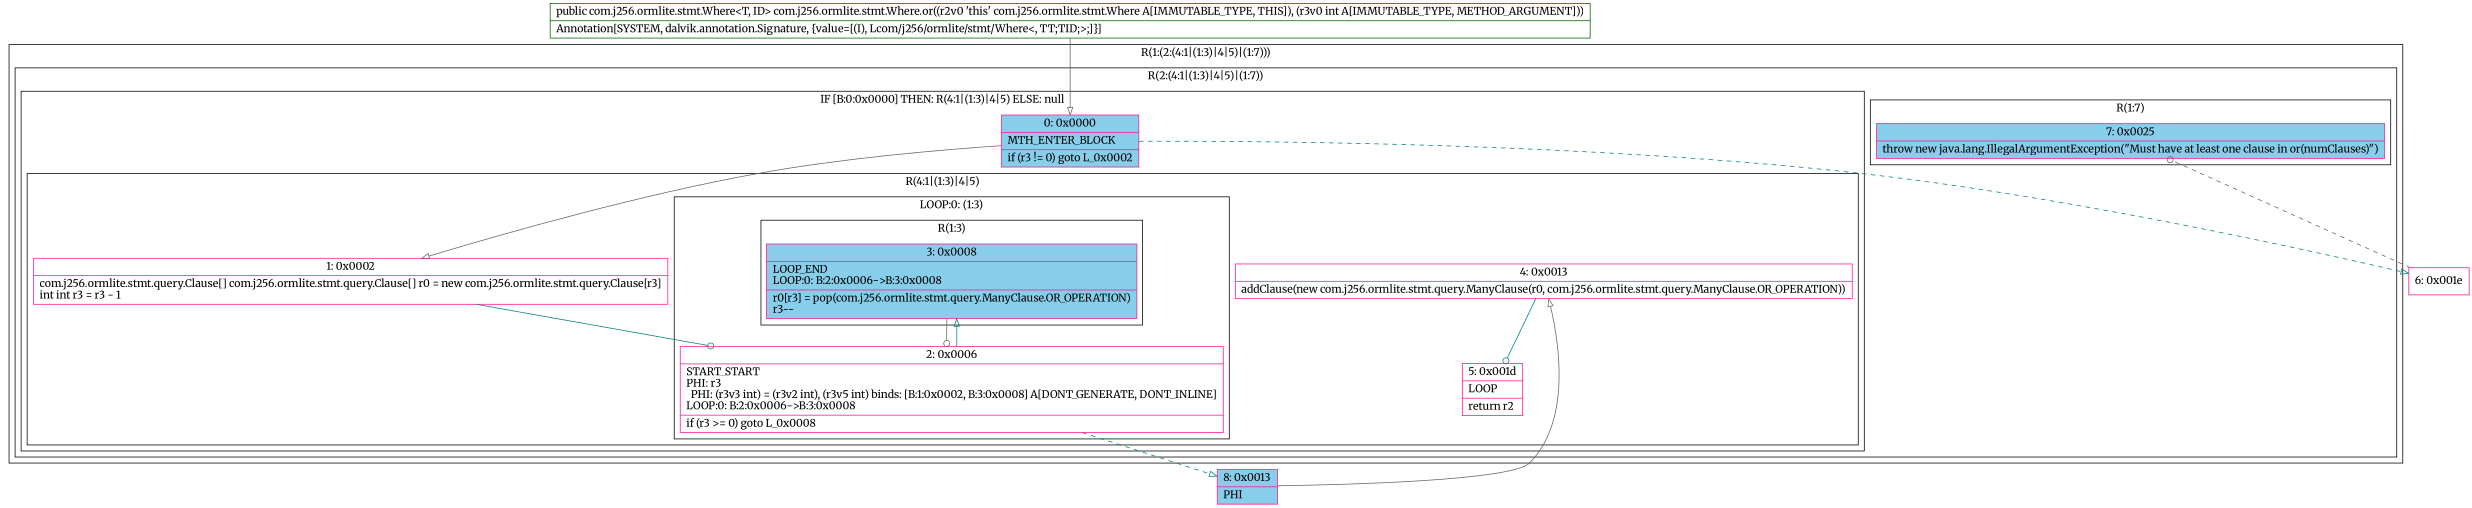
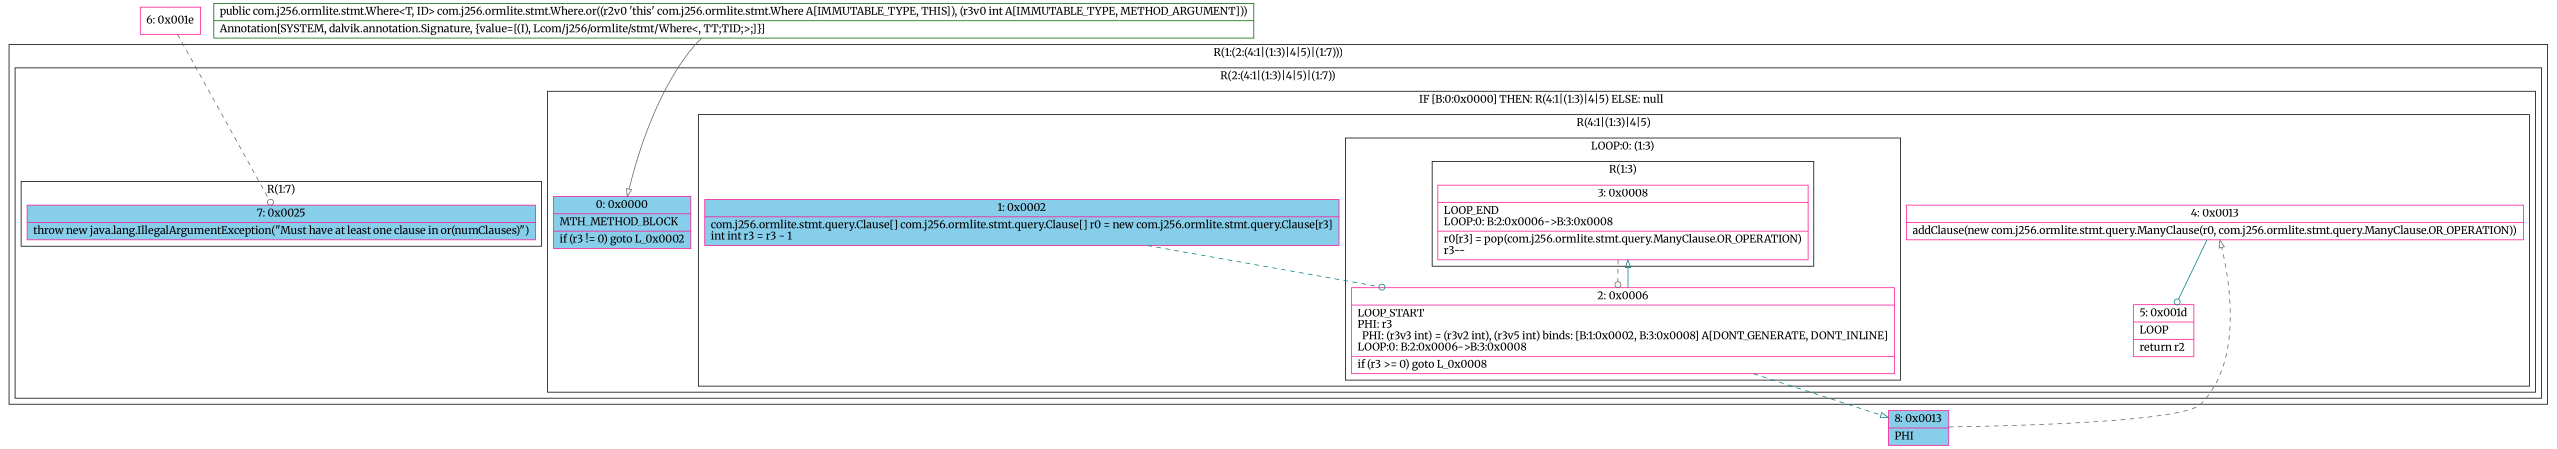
  digraph {
    fontname=Merriweather
    node [color=deeppink fillcolor=white fontname=Merriweather shape=record style=filled]
    edge [arrowhead=onormal color=gray40 fontname=Merriweather]
-   n1 [fillcolor=skyblue label="{3\:\ 0x0008|LOOP_END\lLOOP:0: B:2:0x0006\-\>B:3:0x0008\l|r0[r3] = pop(com.j256.ormlite.stmt.query.ManyClause.OR_OPERATION)\lr3\-\-\l}"]
-   n2 [label="{2\:\ 0x0006|START_START\lPHI: r3 \l  PHI: (r3v3 int) = (r3v2 int), (r3v5 int) binds: [B:1:0x0002, B:3:0x0008] A[DONT_GENERATE, DONT_INLINE]\lLOOP:0: B:2:0x0006\-\>B:3:0x0008\l|if (r3 \>= 0) goto L_0x0008\l}"]
-   n3 [label="{1\:\ 0x0002|com.j256.ormlite.stmt.query.Clause[] com.j256.ormlite.stmt.query.Clause[] r0 = new com.j256.ormlite.stmt.query.Clause[r3]\lint int r3 = r3 \- 1\l}"]
+   n1 [label="{3\:\ 0x0008|LOOP_END\lLOOP:0: B:2:0x0006\-\>B:3:0x0008\l|r0[r3] = pop(com.j256.ormlite.stmt.query.ManyClause.OR_OPERATION)\lr3\-\-\l}"]
+   n2 [label="{2\:\ 0x0006|LOOP_START\lPHI: r3 \l  PHI: (r3v3 int) = (r3v2 int), (r3v5 int) binds: [B:1:0x0002, B:3:0x0008] A[DONT_GENERATE, DONT_INLINE]\lLOOP:0: B:2:0x0006\-\>B:3:0x0008\l|if (r3 \>= 0) goto L_0x0008\l}"]
+   n3 [fillcolor=skyblue label="{1\:\ 0x0002|com.j256.ormlite.stmt.query.Clause[] com.j256.ormlite.stmt.query.Clause[] r0 = new com.j256.ormlite.stmt.query.Clause[r3]\lint int r3 = r3 \- 1\l}"]
    n4 [label="{4\:\ 0x0013|addClause(new com.j256.ormlite.stmt.query.ManyClause(r0, com.j256.ormlite.stmt.query.ManyClause.OR_OPERATION))\l}"]
    n5 [label="{5\:\ 0x001d|LOOP\l|return r2\l}"]
-   n6 [fillcolor=skyblue label="{0\:\ 0x0000|MTH_ENTER_BLOCK\l|if (r3 != 0) goto L_0x0002\l}"]
+   n6 [fillcolor=skyblue label="{0\:\ 0x0000|MTH_METHOD_BLOCK\l|if (r3 != 0) goto L_0x0002\l}"]
    n7 [fillcolor=skyblue label="{7\:\ 0x0025|throw new java.lang.IllegalArgumentException(\"Must have at least one clause in or(numClauses)\")\l}"]
    n8 [fillcolor=skyblue label="{8\:\ 0x0013|PHI\l}"]
    n9 [label="{6\:\ 0x001e}"]
    n10 [color=darkgreen label="{public com.j256.ormlite.stmt.Where\<T, ID\> com.j256.ormlite.stmt.Where.or((r2v0 'this' com.j256.ormlite.stmt.Where A[IMMUTABLE_TYPE, THIS]), (r3v0 int A[IMMUTABLE_TYPE, METHOD_ARGUMENT]))  | Annotation[SYSTEM, dalvik.annotation.Signature, \{value=[(I), Lcom\/j256\/ormlite\/stmt\/Where\<, TT;TID;\>;]\}]\l}"]
    subgraph cluster_1 {
      label="R(1:(2:(4:1|(1:3)|4|5)|(1:7)))"
      subgraph cluster_2 {
        label="R(2:(4:1|(1:3)|4|5)|(1:7))"
        subgraph cluster_3 {
          label="IF [B:0:0x0000] THEN: R(4:1|(1:3)|4|5) ELSE: null"
          n6
          subgraph cluster_4 {
            label="R(4:1|(1:3)|4|5)"
            n3
            n4
            n5
            subgraph cluster_5 {
              label="LOOP:0: (1:3)"
              n2
              subgraph cluster_6 {
                label="R(1:3)"
                n1
              }
            }
          }
        }
        subgraph cluster_7 {
          label="R(1:7)"
          n7
        }
      }
    }
-   n1 -> n2 [arrowhead=odot]
+   n1 -> n2 [arrowhead=odot style=dashed]
    n2 -> n1 [color=teal]
    n2 -> n8 [color=teal style=dashed]
-   n3 -> n2 [arrowhead=odot color=teal]
+   n3 -> n2 [arrowhead=odot color=teal style=dashed]
    n4 -> n5 [arrowhead=odot color=teal]
-   n6 -> n3
-   n6 -> n9 [color=teal style=dashed]
-   n8 -> n4
+   n8 -> n4 [style=dashed]
    n9 -> n7 [arrowhead=odot style=dashed]
    n10 -> n6
  }
